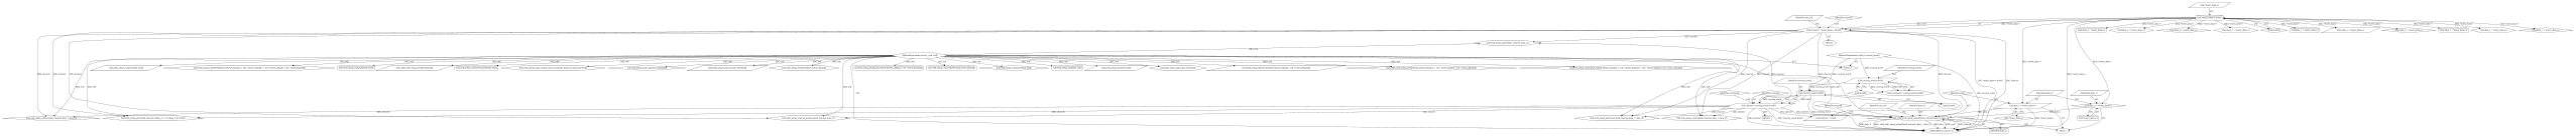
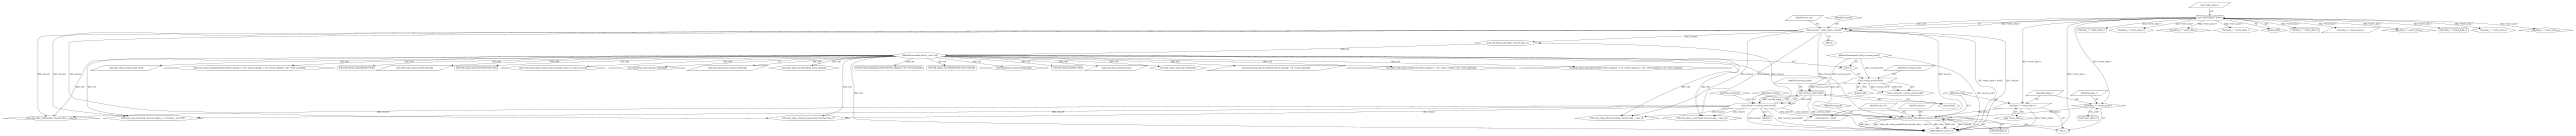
  digraph {
    fontname=Ubuntu
    node [fontname=Ubuntu shape=hexagon]
    edge [arrowhead=tee fontname=Ubuntu]
    n1 [label="(Call,_WM_midi_setup_noteoff(mdi, channel, data_1, data_2))" shape=diamond]
    n2 [label="(Identifier,data_2)" shape=cylinder]
    n3 [label="(Block,)"]
    n4 [label="(MethodReturn,uint32_t)"]
    n5 [label="(MethodParameterIn,struct _mdi *mdi)"]
    n6 [label="(Call,midi_setup_keysignature(mdi, ((event_data[2] << 8) + event_data[3])))" shape=cylinder]
    n7 [label="(Call,midi_setup_noteon(mdi, channel, data_1, data_2))" shape=diamond]
    n8 [label="(Call,midi_setup_channelprefix(mdi, event_data[2]))" shape=cylinder]
    n9 [label="(Call,midi_setup_pitch(mdi, channel, ((data_2 << 7) | (data_1 & 0x7f))))"]
    n10 [label="(Call,midi_setup_trackname(mdi, text))" shape=diamond]
    n11 [label="(Call,midi_setup_text(mdi, text))" shape=cylinder]
    n12 [label="(Call,midi_setup_lyric(mdi, text))" shape=parallelogram]
    n13 [label="(Call,midi_setup_sysex_gm_reset(mdi))"]
    n14 [label="(Call,midi_setup_sequenceno(mdi, ((event_data[2] << 8) + event_data[3])))" shape=parallelogram]
    n15 [label="(Call,_WM_midi_setup_tempo(mdi, ((event_data[2] << 16) + (event_data[3] << 8) + event_data[4])))" shape=diamond]
    n16 [label="(Call,midi_setup_channel_pressure(mdi, channel, data_1))"]
    n17 [label="(Call,midi_setup_timesignature(mdi, ((event_data[2] << 24) + (event_data[3] << 16) + (event_data[4] << 8) + event_data[5])))" shape=diamond]
    n18 [label="(Call,midi_setup_cuepoint(mdi, text))" shape=parallelogram]
    n19 [label="(Call,midi_setup_smpteoffset(mdi, ((event_data[3] << 24) + (event_data[4] << 16) + (event_data[5] << 8) + event_data[6])))"]
    n20 [label="(Call,midi_setup_patch(mdi, channel, data_1))"]
    n21 [label="(Call,midi_setup_copyright(mdi, text))" shape=cylinder]
    n22 [label="(Call,_WM_midi_setup_endoftrack(mdi))" shape=parallelogram]
    n23 [label="(Call,midi_setup_instrumentname(mdi, text))" shape=cylinder]
    n24 [label="(Call,midi_setup_sysex_roland_drum_track(mdi, sysex_ch, sysex_store[7]))"]
    n25 [label="(Call,midi_setup_sysex_yamaha_reset(mdi))" shape=diamond]
    n26 [label="(Call,midi_setup_sysex_roland_reset(mdi))" shape=parallelogram]
    n27 [label="(Call,midi_setup_aftertouch(mdi, channel, data_1, data_2))"]
    n28 [label="(Call,midi_setup_portprefix(mdi, event_data[2]))"]
    n29 [label="(Call,midi_setup_control(mdi, channel, data_1, data_2))"]
    1000141 [shape=diamond]
    n31 [label="(Call,channel = running_event & 0x0f)" shape=parallelogram]
    n32 [label="(Call,running_event & 0x0f)" shape=cylinder]
    n33 [label="(Block,)" shape=cylinder]
    n34 [label="(Call,channel == 0x0f)" shape=parallelogram]
    n35 [label="(Literal,0x0f)"]
    n36 [label="(Call,running_event & 0xf0)" shape=parallelogram]
    n37 [label="(Call,command = running_event & 0xf0)"]
    n38 [label="(Literal,0xf0)" shape=diamond]
    n39 [label="(MethodParameterIn,uint8_t running_event)"]
    n40 [label="(Call,channel = *event_data++ & 0x0f)"]
    n41 [label="(Block,)"]
    n42 [label="(Call,*event_data++ & 0x0f)" shape=cylinder]
    n43 [label="(Call,data_1 = *event_data++)" shape=diamond]
    n44 [label="(Call,data_2 = *event_data++)" shape=parallelogram]
    n45 [label="(Call,data_1 = *event_data++)" shape=cylinder]
    n46 [label="(Call,data_2 = *event_data++)"]
    n47 [label="(Call,data_2 = *event_data++)" shape=diamond]
    n48 [label="(Call,data_1 = *event_data++)"]
    n49 [label="(Literal,0x0f)" shape=diamond]
    n50 [label="(Call,data_1 = *event_data++)" shape=cylinder]
    n51 [label="(Call,data_2 = *event_data++)" shape=parallelogram]
    n52 [label="(Call,data_2 = *event_data++)" shape=diamond]
    n53 [label="(Call,data_1 = *event_data++)" shape=cylinder]
    n54 [label="(Call,data_1 = *event_data++)"]
    n55 [label="(Call,data_1 = *event_data++)" shape=diamond]
    n56 [label="(Call,*event_data++)" shape=cylinder]
    n57 [label="(Call,*event_data++)" shape=diamond]
    n58 [label="(Call,*event_data++)" shape=parallelogram]
    n59 [label="(Identifier,running_event)" shape=parallelogram]
    n60 [label="(Identifier,command)" shape=diamond]
    n61 [label="(Identifier,ret_cnt)" shape=parallelogram]
    n62 [label="(Identifier,data_1)" shape=parallelogram]
    n63 [label="(Identifier,running_event)" shape=parallelogram]
    n64 [label="(Identifier,ret_cnt)" shape=parallelogram]
    n65 [label="(Identifier,data_2)" shape=parallelogram]
    n66 [label="(Identifier,data_1)" shape=parallelogram]
    n67 [label="(Identifier,channel)" shape=diamond]
    n68 [label="(Identifier,channel)" shape=diamond]
    n69 [label="(Identifier,channel)" shape=diamond]
    n70 [label="(Identifier,mdi)" shape=diamond]
    n1 -> n2 [label="CFG: "]
    n1 -> n3 [label="AST: "]
    n1 -> n4 [arrowhead=dot label="DDG: channel"]
    n1 -> n4 [label="DDG: data_2"]
    n1 -> n4 [arrowhead=dot label="DDG: _WM_midi_setup_noteoff(mdi, channel, data_1, data_2)"]
    n1 -> n4 [label="DDG: data_1"]
    n1 -> n4 [arrowhead=dot label="DDG: mdi"]
    n2 -> n1 [arrowhead=dot label="AST: "]
    n5 -> n1 [label="DDG: mdi"]
-   n5 -> n4 [arrowhead=dot label="AST: "]
+   n5 -> n4 [arrowhead=dot label="DDG: mdi"]
    n5 -> n6 [label="DDG: mdi"]
    n5 -> n7 [label="DDG: mdi"]
    n5 -> n8 [arrowhead=dot label="DDG: mdi"]
    n5 -> n9 [arrowhead=dot label="DDG: mdi"]
    n5 -> n10 [label="DDG: mdi"]
    n5 -> n11 [label="DDG: mdi"]
    n5 -> n12 [label="DDG: mdi"]
    n5 -> n13 [arrowhead=dot label="DDG: mdi"]
    n5 -> n14 [arrowhead=dot label="DDG: mdi"]
    n5 -> n15 [arrowhead=dot label="DDG: mdi"]
    n5 -> n16 [label="DDG: mdi"]
    n5 -> n17 [arrowhead=dot label="DDG: mdi"]
    n5 -> n18 [label="DDG: mdi"]
    n5 -> n19 [arrowhead=dot label="DDG: mdi"]
-   n5 -> n20 [label="DDG: mdi"]
+   n20 -> n5 [label="DDG: mdi"]
    n5 -> n21 [label="DDG: mdi"]
    n5 -> n22 [label="DDG: 0xf0"]
    n5 -> n23 [arrowhead=dot label="DDG: mdi"]
    n5 -> n24 [label="DDG: mdi"]
-   n5 -> n25 [label="DDG: mdi"]
+   n5 -> n25 [label="CFG: "]
    n5 -> n26 [label="DDG: mdi"]
    n5 -> n27 [arrowhead=dot label="DDG: mdi"]
    n5 -> n28 [label="DDG: mdi"]
    n5 -> n29 [arrowhead=dot label="DDG: mdi"]
    n5 -> 1000141 [arrowhead=dot label="AST: "]
    n31 -> n1 [arrowhead=dot label="DDG: channel"]
    n31 -> n4 [label="DDG: running_event & 0x0f"]
    n31 -> n4 [label="DDG: channel"]
    n31 -> n7 [label="DDG: channel"]
    n31 -> n9 [arrowhead=dot label="DDG: channel"]
    n31 -> n16 [label="DDG: channel"]
    n31 -> n20 [label="DDG: channel"]
    n31 -> n27 [label="DDG: channel"]
    n31 -> n29 [arrowhead=dot label="DDG: channel"]
    n31 -> n32 [label="CFG: "]
    n31 -> n33 [arrowhead=dot label="AST: "]
    n31 -> n34 [arrowhead=dot label="DDG: channel"]
    n32 -> n4 [arrowhead=dot label="DDG: running_event"]
    n32 -> n31 [arrowhead=dot label="AST: "]
    n32 -> n31 [arrowhead=dot label="DDG: running_event"]
    n32 -> n31 [arrowhead=dot label="DDG: 0x0f"]
    n32 -> n35 [arrowhead=dot label="CFG: "]
    n35 -> n32 [label="AST: "]
    n36 -> n32 [label="DDG: running_event"]
    n36 -> n37 [arrowhead=dot label="AST: "]
    n36 -> n37 [arrowhead=dot label="DDG: running_event"]
    n36 -> n37 [arrowhead=dot label="DDG: 0xf0"]
    n36 -> n38 [label="CFG: "]
-   n37 -> n36 [label="CFG: "]
+   1000141 -> n36 [label="CFG: "]
    n38 -> n36 [label="AST: "]
    n39 -> n4 [arrowhead=dot label="DDG: running_event"]
    n39 -> 1000141 [arrowhead=dot label="AST: "]
    n39 -> n32 [arrowhead=dot label="DDG: running_event"]
    n39 -> n36 [label="DDG: running_event"]
    n40 -> n1 [arrowhead=dot label="DDG: channel"]
    n40 -> n4 [label="DDG: *event_data++ & 0x0f"]
    n40 -> n4 [arrowhead=dot label="DDG: channel"]
    n40 -> n7 [label="DDG: channel"]
    n40 -> n9 [arrowhead=dot label="DDG: channel"]
    n40 -> n16 [label="DDG: channel"]
    n40 -> n20 [label="DDG: channel"]
    n40 -> n27 [arrowhead=dot label="DDG: channel"]
    n40 -> n29 [label="DDG: channel"]
    n40 -> n34 [arrowhead=dot label="DDG: channel"]
    n40 -> n41 [label="AST: "]
    n42 -> n4 [label="DDG: *event_data++"]
    n42 -> n40 [arrowhead=dot label="AST: "]
    n42 -> n40 [label="DDG: *event_data++"]
    n42 -> n40 [label="DDG: 0x0f"]
    n42 -> n43 [label="DDG: *event_data++"]
    n42 -> n44 [arrowhead=dot label="DDG: *event_data++"]
    n42 -> n45 [arrowhead=dot label="DDG: *event_data++"]
    n42 -> n46 [arrowhead=dot label="DDG: *event_data++"]
    n42 -> n47 [arrowhead=dot label="DDG: *event_data++"]
    n42 -> n48 [arrowhead=dot label="DDG: *event_data++"]
    n42 -> n49 [arrowhead=dot label="CFG: "]
    n42 -> n50 [label="DDG: *event_data++"]
    n42 -> n51 [arrowhead=dot label="DDG: *event_data++"]
    n42 -> n52 [label="DDG: *event_data++"]
    n42 -> n53 [label="DDG: *event_data++"]
    n42 -> n54 [arrowhead=dot label="DDG: *event_data++"]
    n42 -> n55 [arrowhead=dot label="DDG: *event_data++"]
    n43 -> n1 [label="DDG: data_1"]
    n43 -> n3 [label="AST: "]
    n43 -> n56 [label="CFG: "]
    n44 -> n1 [arrowhead=dot label="DDG: data_2"]
    n44 -> n3 [arrowhead=dot label="AST: "]
    n44 -> n4 [arrowhead=dot label="DDG: *event_data++"]
    n44 -> n57 [arrowhead=dot label="CFG: "]
    n49 -> n42 [arrowhead=dot label="AST: "]
    n56 -> n43 [label="AST: "]
    n57 -> n44 [label="AST: "]
    n58 -> n42 [label="AST: "]
    n59 -> n36 [label="AST: "]
    n60 -> n31 [label="CFG: "]
    n61 -> n40 [label="CFG: "]
    n62 -> n43 [arrowhead=dot label="AST: "]
    n63 -> n32 [label="AST: "]
    n64 -> n1 [arrowhead=dot label="CFG: "]
    n65 -> n43 [label="CFG: "]
    n65 -> n44 [label="AST: "]
    n66 -> n1 [label="AST: "]
    n67 -> n40 [label="AST: "]
    n68 -> n1 [arrowhead=dot label="AST: "]
    n69 -> n31 [label="AST: "]
    n70 -> n1 [label="AST: "]
    n70 -> n44 [arrowhead=dot label="CFG: "]
  }
